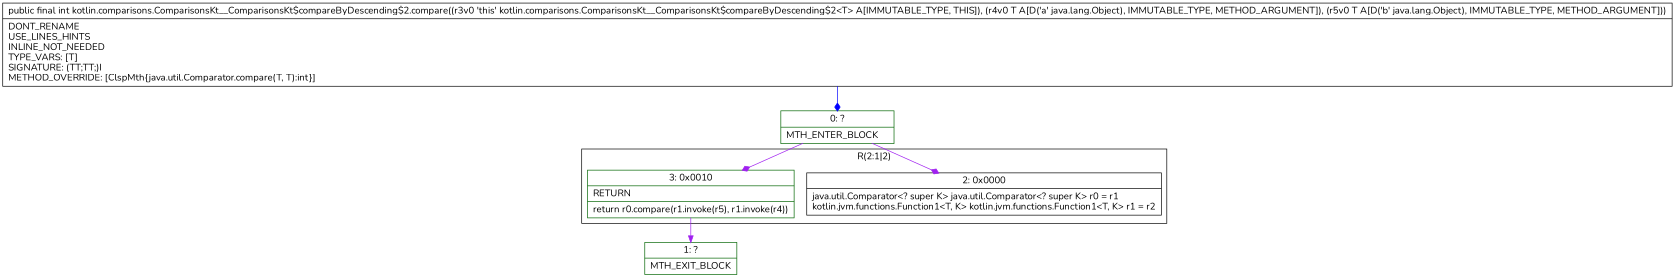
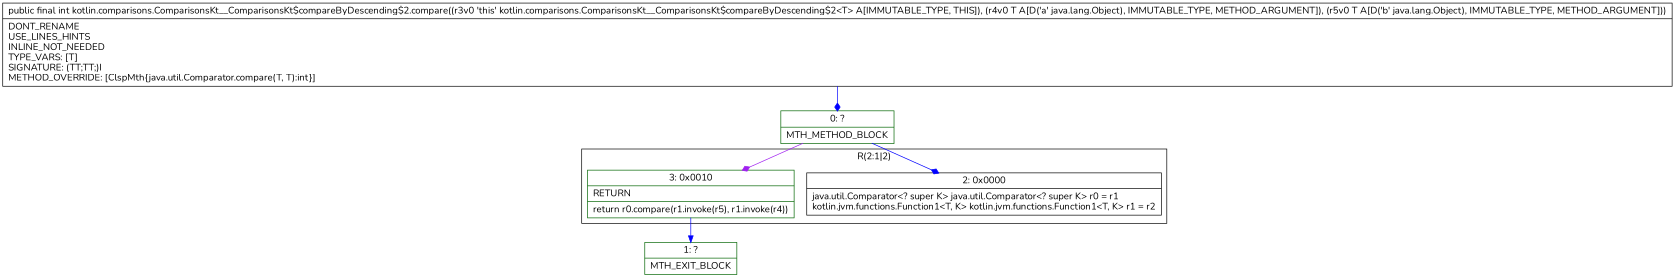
  digraph {
    fontname=Nunito
    node [color=darkgreen fontname=Nunito shape=record]
    edge [arrowhead=diamond color=purple fontname=Nunito]
    n1 [color=black label="{2\:\ 0x0000|java.util.Comparator\<? super K\> java.util.Comparator\<? super K\> r0 = r1\lkotlin.jvm.functions.Function1\<T, K\> kotlin.jvm.functions.Function1\<T, K\> r1 = r2\l}"]
    n2 [label="{3\:\ 0x0010|RETURN\l|return r0.compare(r1.invoke(r5), r1.invoke(r4))\l}"]
    n3 [label="{1\:\ ?|MTH_EXIT_BLOCK\l}"]
-   n4 [label="{0\:\ ?|MTH_ENTER_BLOCK\l}"]
+   n4 [label="{0\:\ ?|MTH_METHOD_BLOCK\l}"]
    n5 [color=black label="{public final int kotlin.comparisons.ComparisonsKt__ComparisonsKt$compareByDescending$2.compare((r3v0 'this' kotlin.comparisons.ComparisonsKt__ComparisonsKt$compareByDescending$2\<T\> A[IMMUTABLE_TYPE, THIS]), (r4v0 T A[D('a' java.lang.Object), IMMUTABLE_TYPE, METHOD_ARGUMENT]), (r5v0 T A[D('b' java.lang.Object), IMMUTABLE_TYPE, METHOD_ARGUMENT]))  | DONT_RENAME\lUSE_LINES_HINTS\lINLINE_NOT_NEEDED\lTYPE_VARS: [T]\lSIGNATURE: (TT;TT;)I\lMETHOD_OVERRIDE: [ClspMth\{java.util.Comparator.compare(T, T):int\}]\l}"]
    subgraph cluster_1 {
      label="R(2:1|2)"
      n1
      n2
    }
-   n2 -> n3 [arrowhead=normal]
-   n4 -> n1
+   n2 -> n3 [arrowhead=normal color=blue]
+   n4 -> n1 [color=blue]
    n4 -> n2
    n5 -> n4 [color=blue]
  }
